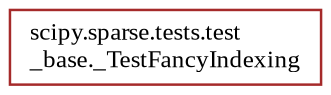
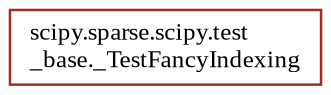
  digraph {
    rankdir=LR
    fontname="Liberation Serif"
-   n1 [color=brown fillcolor=white fontname="Liberation Serif" fontsize=10 height=0.2 label="scipy.sparse.tests.test\l_base._TestFancyIndexing" shape=box style=filled width=0.4]
+   n1 [color=brown fillcolor=white fontname="Liberation Serif" fontsize=10 height=0.2 label="scipy.sparse.scipy.test\l_base._TestFancyIndexing" shape=box style=filled width=0.4]
  }
